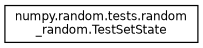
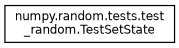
  digraph {
    rankdir=LR
-   n1 [color=black fillcolor=white fontname=Helvetica fontsize=10 height=0.2 label="numpy.random.tests.random\l_random.TestSetState" shape=record style=filled width=0.4]
+   n1 [color=black fillcolor=white fontname=Helvetica fontsize=10 height=0.2 label="numpy.random.tests.test\l_random.TestSetState" shape=record style=filled width=0.4]
  }
